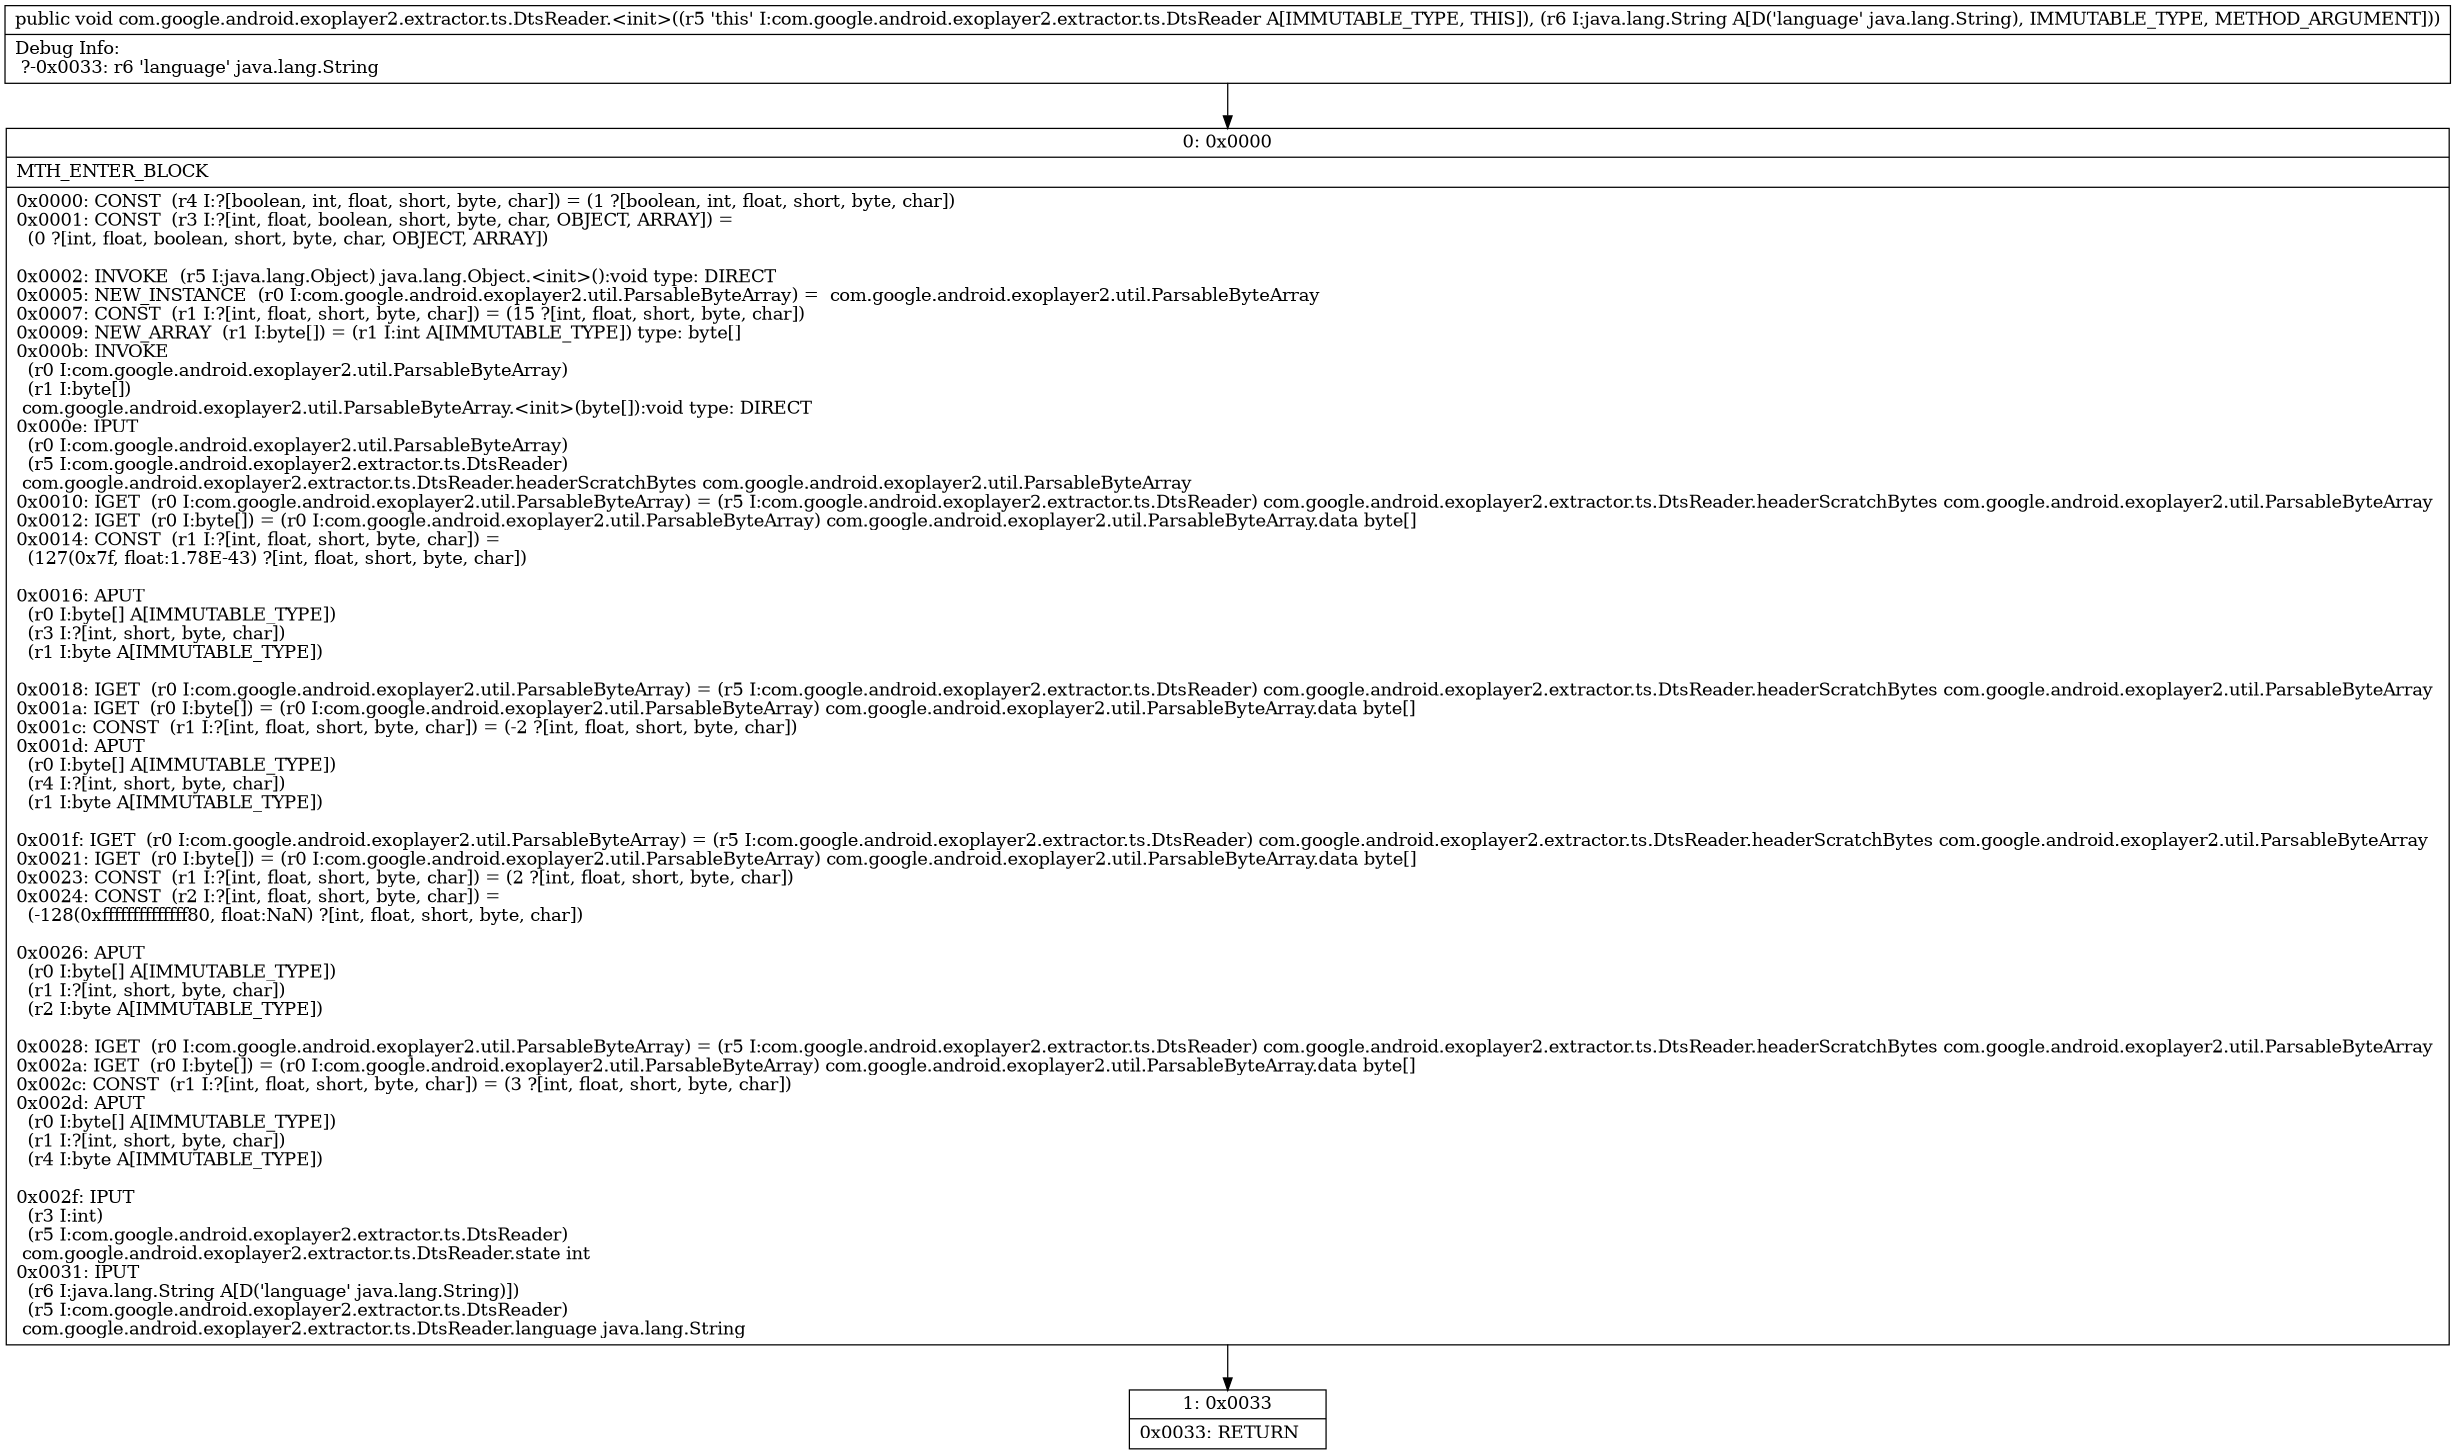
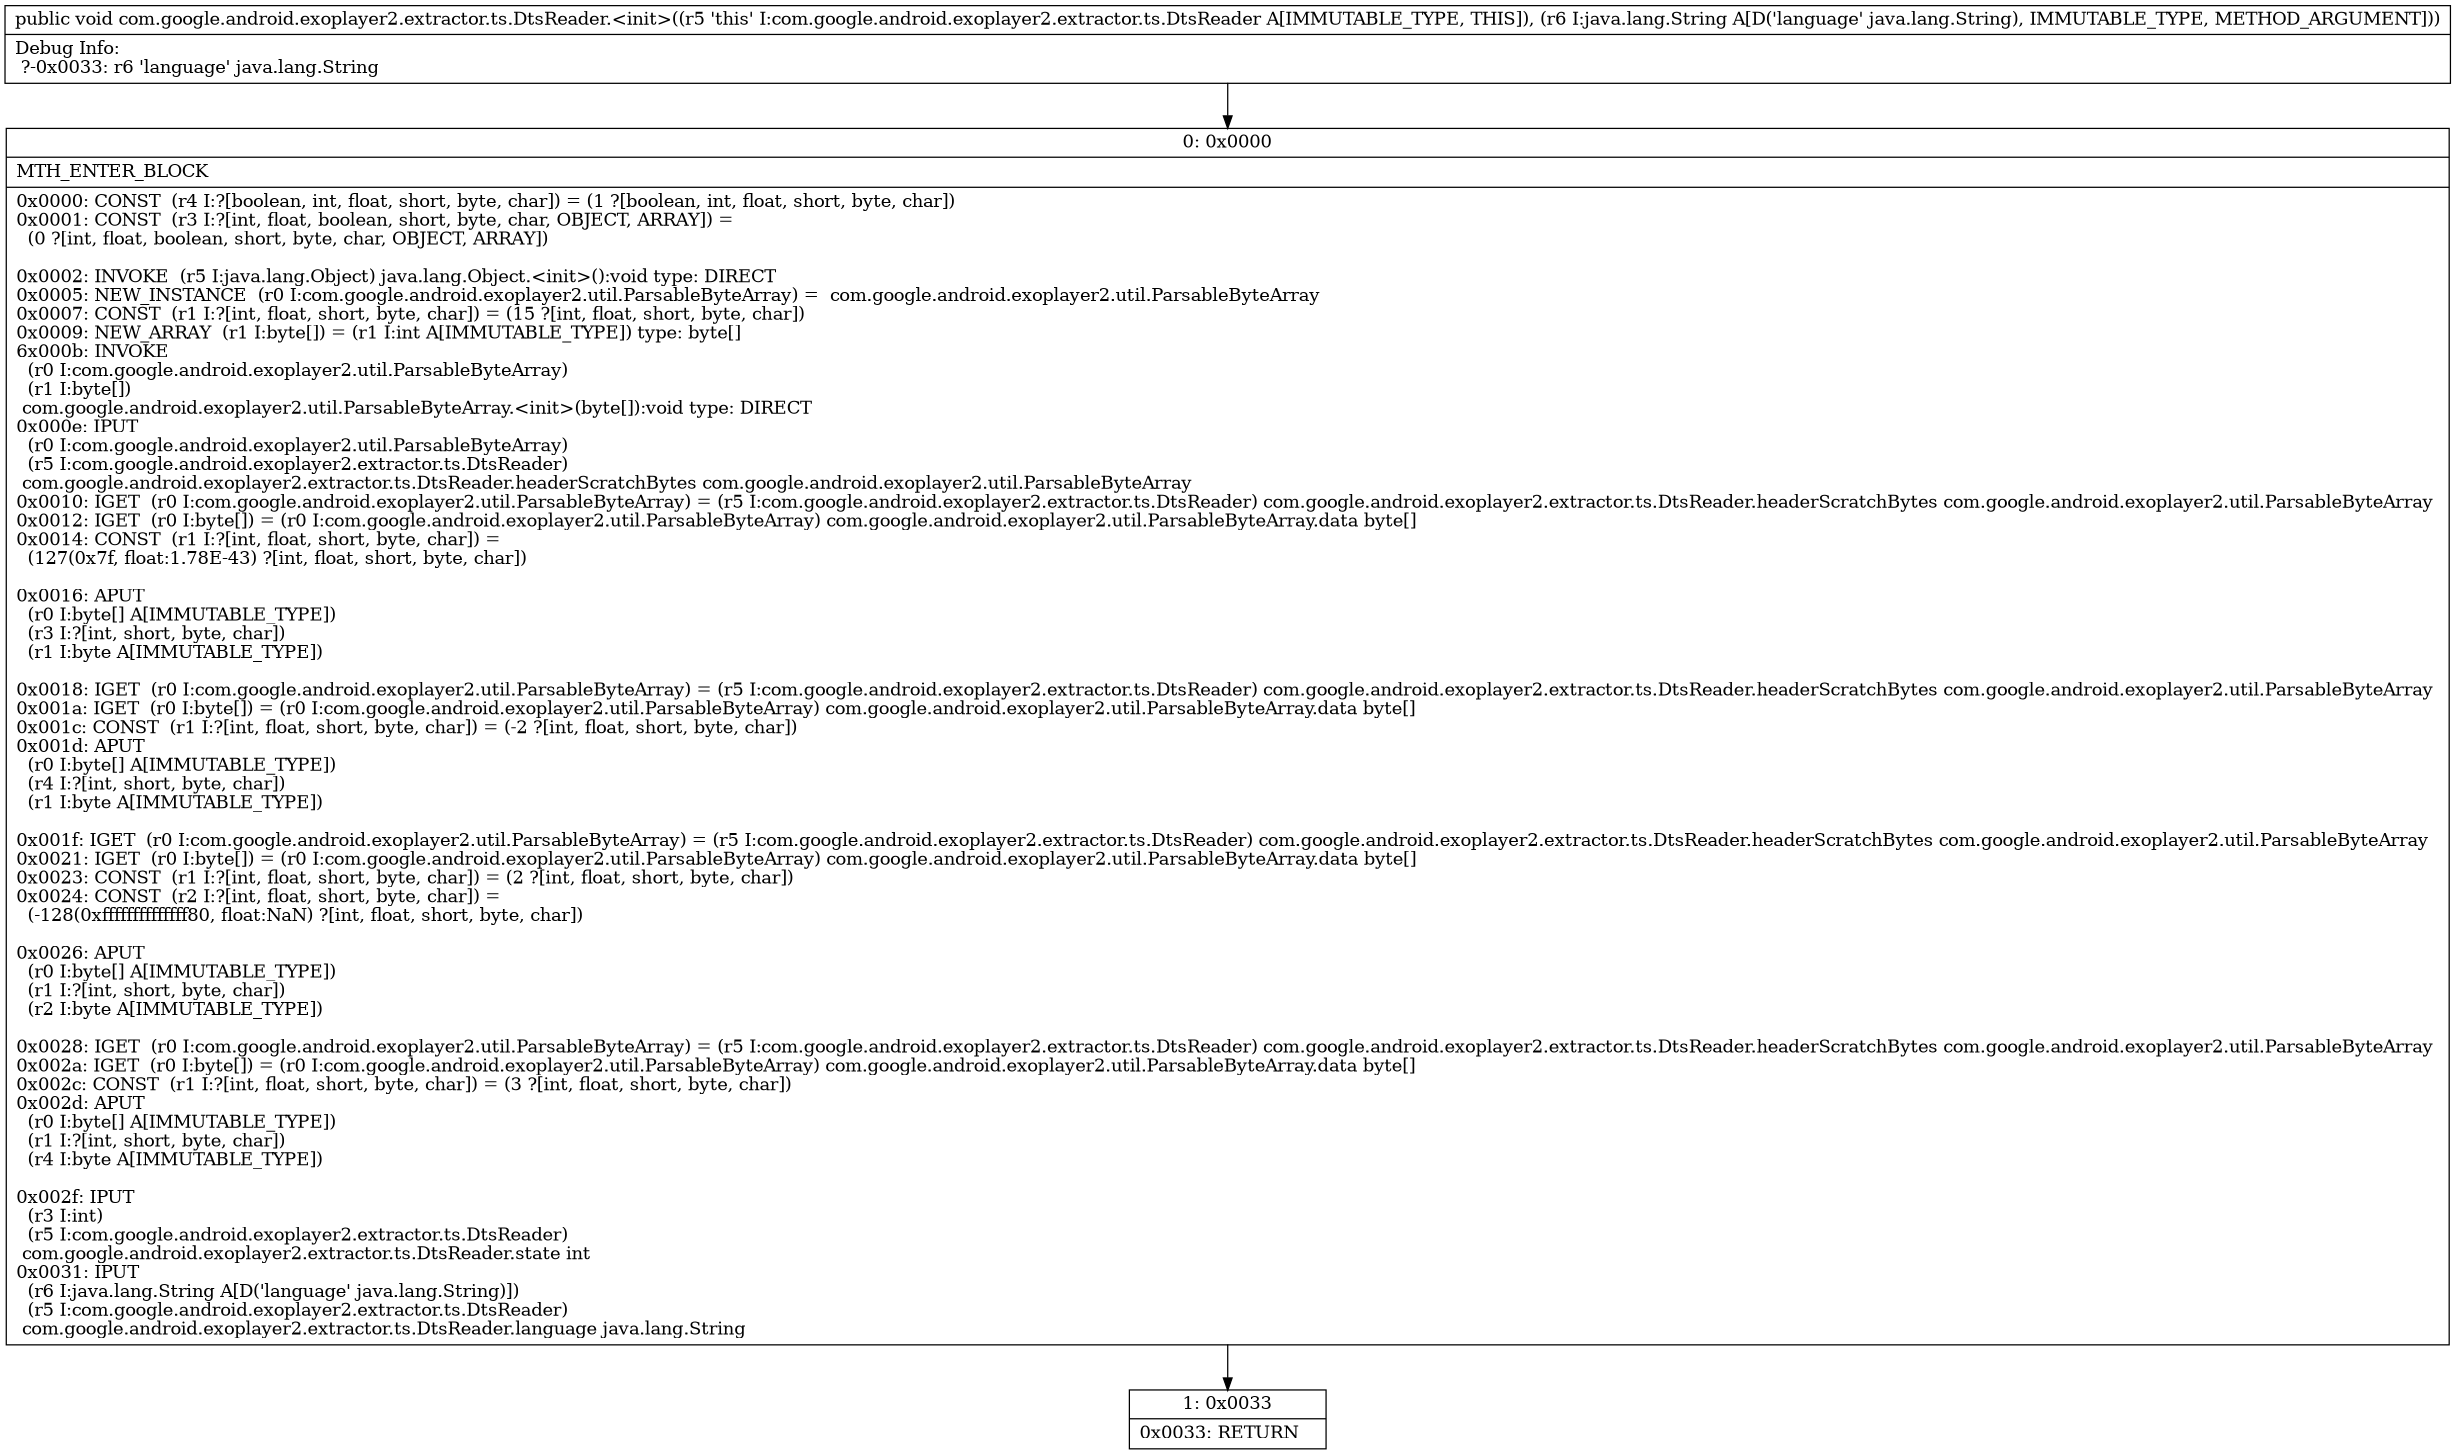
  digraph {
    node [shape=record]
-   n1 [label="{0\:\ 0x0000|MTH_ENTER_BLOCK\l|0x0000: CONST  (r4 I:?[boolean, int, float, short, byte, char]) = (1 ?[boolean, int, float, short, byte, char]) \l0x0001: CONST  (r3 I:?[int, float, boolean, short, byte, char, OBJECT, ARRAY]) = \l  (0 ?[int, float, boolean, short, byte, char, OBJECT, ARRAY])\l \l0x0002: INVOKE  (r5 I:java.lang.Object) java.lang.Object.\<init\>():void type: DIRECT \l0x0005: NEW_INSTANCE  (r0 I:com.google.android.exoplayer2.util.ParsableByteArray) =  com.google.android.exoplayer2.util.ParsableByteArray \l0x0007: CONST  (r1 I:?[int, float, short, byte, char]) = (15 ?[int, float, short, byte, char]) \l0x0009: NEW_ARRAY  (r1 I:byte[]) = (r1 I:int A[IMMUTABLE_TYPE]) type: byte[] \l0x000b: INVOKE  \l  (r0 I:com.google.android.exoplayer2.util.ParsableByteArray)\l  (r1 I:byte[])\l com.google.android.exoplayer2.util.ParsableByteArray.\<init\>(byte[]):void type: DIRECT \l0x000e: IPUT  \l  (r0 I:com.google.android.exoplayer2.util.ParsableByteArray)\l  (r5 I:com.google.android.exoplayer2.extractor.ts.DtsReader)\l com.google.android.exoplayer2.extractor.ts.DtsReader.headerScratchBytes com.google.android.exoplayer2.util.ParsableByteArray \l0x0010: IGET  (r0 I:com.google.android.exoplayer2.util.ParsableByteArray) = (r5 I:com.google.android.exoplayer2.extractor.ts.DtsReader) com.google.android.exoplayer2.extractor.ts.DtsReader.headerScratchBytes com.google.android.exoplayer2.util.ParsableByteArray \l0x0012: IGET  (r0 I:byte[]) = (r0 I:com.google.android.exoplayer2.util.ParsableByteArray) com.google.android.exoplayer2.util.ParsableByteArray.data byte[] \l0x0014: CONST  (r1 I:?[int, float, short, byte, char]) = \l  (127(0x7f, float:1.78E\-43) ?[int, float, short, byte, char])\l \l0x0016: APUT  \l  (r0 I:byte[] A[IMMUTABLE_TYPE])\l  (r3 I:?[int, short, byte, char])\l  (r1 I:byte A[IMMUTABLE_TYPE])\l \l0x0018: IGET  (r0 I:com.google.android.exoplayer2.util.ParsableByteArray) = (r5 I:com.google.android.exoplayer2.extractor.ts.DtsReader) com.google.android.exoplayer2.extractor.ts.DtsReader.headerScratchBytes com.google.android.exoplayer2.util.ParsableByteArray \l0x001a: IGET  (r0 I:byte[]) = (r0 I:com.google.android.exoplayer2.util.ParsableByteArray) com.google.android.exoplayer2.util.ParsableByteArray.data byte[] \l0x001c: CONST  (r1 I:?[int, float, short, byte, char]) = (\-2 ?[int, float, short, byte, char]) \l0x001d: APUT  \l  (r0 I:byte[] A[IMMUTABLE_TYPE])\l  (r4 I:?[int, short, byte, char])\l  (r1 I:byte A[IMMUTABLE_TYPE])\l \l0x001f: IGET  (r0 I:com.google.android.exoplayer2.util.ParsableByteArray) = (r5 I:com.google.android.exoplayer2.extractor.ts.DtsReader) com.google.android.exoplayer2.extractor.ts.DtsReader.headerScratchBytes com.google.android.exoplayer2.util.ParsableByteArray \l0x0021: IGET  (r0 I:byte[]) = (r0 I:com.google.android.exoplayer2.util.ParsableByteArray) com.google.android.exoplayer2.util.ParsableByteArray.data byte[] \l0x0023: CONST  (r1 I:?[int, float, short, byte, char]) = (2 ?[int, float, short, byte, char]) \l0x0024: CONST  (r2 I:?[int, float, short, byte, char]) = \l  (\-128(0xffffffffffffff80, float:NaN) ?[int, float, short, byte, char])\l \l0x0026: APUT  \l  (r0 I:byte[] A[IMMUTABLE_TYPE])\l  (r1 I:?[int, short, byte, char])\l  (r2 I:byte A[IMMUTABLE_TYPE])\l \l0x0028: IGET  (r0 I:com.google.android.exoplayer2.util.ParsableByteArray) = (r5 I:com.google.android.exoplayer2.extractor.ts.DtsReader) com.google.android.exoplayer2.extractor.ts.DtsReader.headerScratchBytes com.google.android.exoplayer2.util.ParsableByteArray \l0x002a: IGET  (r0 I:byte[]) = (r0 I:com.google.android.exoplayer2.util.ParsableByteArray) com.google.android.exoplayer2.util.ParsableByteArray.data byte[] \l0x002c: CONST  (r1 I:?[int, float, short, byte, char]) = (3 ?[int, float, short, byte, char]) \l0x002d: APUT  \l  (r0 I:byte[] A[IMMUTABLE_TYPE])\l  (r1 I:?[int, short, byte, char])\l  (r4 I:byte A[IMMUTABLE_TYPE])\l \l0x002f: IPUT  \l  (r3 I:int)\l  (r5 I:com.google.android.exoplayer2.extractor.ts.DtsReader)\l com.google.android.exoplayer2.extractor.ts.DtsReader.state int \l0x0031: IPUT  \l  (r6 I:java.lang.String A[D('language' java.lang.String)])\l  (r5 I:com.google.android.exoplayer2.extractor.ts.DtsReader)\l com.google.android.exoplayer2.extractor.ts.DtsReader.language java.lang.String \l}"]
+   n1 [label="{0\:\ 0x0000|MTH_ENTER_BLOCK\l|0x0000: CONST  (r4 I:?[boolean, int, float, short, byte, char]) = (1 ?[boolean, int, float, short, byte, char]) \l0x0001: CONST  (r3 I:?[int, float, boolean, short, byte, char, OBJECT, ARRAY]) = \l  (0 ?[int, float, boolean, short, byte, char, OBJECT, ARRAY])\l \l0x0002: INVOKE  (r5 I:java.lang.Object) java.lang.Object.\<init\>():void type: DIRECT \l0x0005: NEW_INSTANCE  (r0 I:com.google.android.exoplayer2.util.ParsableByteArray) =  com.google.android.exoplayer2.util.ParsableByteArray \l0x0007: CONST  (r1 I:?[int, float, short, byte, char]) = (15 ?[int, float, short, byte, char]) \l0x0009: NEW_ARRAY  (r1 I:byte[]) = (r1 I:int A[IMMUTABLE_TYPE]) type: byte[] \l6x000b: INVOKE  \l  (r0 I:com.google.android.exoplayer2.util.ParsableByteArray)\l  (r1 I:byte[])\l com.google.android.exoplayer2.util.ParsableByteArray.\<init\>(byte[]):void type: DIRECT \l0x000e: IPUT  \l  (r0 I:com.google.android.exoplayer2.util.ParsableByteArray)\l  (r5 I:com.google.android.exoplayer2.extractor.ts.DtsReader)\l com.google.android.exoplayer2.extractor.ts.DtsReader.headerScratchBytes com.google.android.exoplayer2.util.ParsableByteArray \l0x0010: IGET  (r0 I:com.google.android.exoplayer2.util.ParsableByteArray) = (r5 I:com.google.android.exoplayer2.extractor.ts.DtsReader) com.google.android.exoplayer2.extractor.ts.DtsReader.headerScratchBytes com.google.android.exoplayer2.util.ParsableByteArray \l0x0012: IGET  (r0 I:byte[]) = (r0 I:com.google.android.exoplayer2.util.ParsableByteArray) com.google.android.exoplayer2.util.ParsableByteArray.data byte[] \l0x0014: CONST  (r1 I:?[int, float, short, byte, char]) = \l  (127(0x7f, float:1.78E\-43) ?[int, float, short, byte, char])\l \l0x0016: APUT  \l  (r0 I:byte[] A[IMMUTABLE_TYPE])\l  (r3 I:?[int, short, byte, char])\l  (r1 I:byte A[IMMUTABLE_TYPE])\l \l0x0018: IGET  (r0 I:com.google.android.exoplayer2.util.ParsableByteArray) = (r5 I:com.google.android.exoplayer2.extractor.ts.DtsReader) com.google.android.exoplayer2.extractor.ts.DtsReader.headerScratchBytes com.google.android.exoplayer2.util.ParsableByteArray \l0x001a: IGET  (r0 I:byte[]) = (r0 I:com.google.android.exoplayer2.util.ParsableByteArray) com.google.android.exoplayer2.util.ParsableByteArray.data byte[] \l0x001c: CONST  (r1 I:?[int, float, short, byte, char]) = (\-2 ?[int, float, short, byte, char]) \l0x001d: APUT  \l  (r0 I:byte[] A[IMMUTABLE_TYPE])\l  (r4 I:?[int, short, byte, char])\l  (r1 I:byte A[IMMUTABLE_TYPE])\l \l0x001f: IGET  (r0 I:com.google.android.exoplayer2.util.ParsableByteArray) = (r5 I:com.google.android.exoplayer2.extractor.ts.DtsReader) com.google.android.exoplayer2.extractor.ts.DtsReader.headerScratchBytes com.google.android.exoplayer2.util.ParsableByteArray \l0x0021: IGET  (r0 I:byte[]) = (r0 I:com.google.android.exoplayer2.util.ParsableByteArray) com.google.android.exoplayer2.util.ParsableByteArray.data byte[] \l0x0023: CONST  (r1 I:?[int, float, short, byte, char]) = (2 ?[int, float, short, byte, char]) \l0x0024: CONST  (r2 I:?[int, float, short, byte, char]) = \l  (\-128(0xffffffffffffff80, float:NaN) ?[int, float, short, byte, char])\l \l0x0026: APUT  \l  (r0 I:byte[] A[IMMUTABLE_TYPE])\l  (r1 I:?[int, short, byte, char])\l  (r2 I:byte A[IMMUTABLE_TYPE])\l \l0x0028: IGET  (r0 I:com.google.android.exoplayer2.util.ParsableByteArray) = (r5 I:com.google.android.exoplayer2.extractor.ts.DtsReader) com.google.android.exoplayer2.extractor.ts.DtsReader.headerScratchBytes com.google.android.exoplayer2.util.ParsableByteArray \l0x002a: IGET  (r0 I:byte[]) = (r0 I:com.google.android.exoplayer2.util.ParsableByteArray) com.google.android.exoplayer2.util.ParsableByteArray.data byte[] \l0x002c: CONST  (r1 I:?[int, float, short, byte, char]) = (3 ?[int, float, short, byte, char]) \l0x002d: APUT  \l  (r0 I:byte[] A[IMMUTABLE_TYPE])\l  (r1 I:?[int, short, byte, char])\l  (r4 I:byte A[IMMUTABLE_TYPE])\l \l0x002f: IPUT  \l  (r3 I:int)\l  (r5 I:com.google.android.exoplayer2.extractor.ts.DtsReader)\l com.google.android.exoplayer2.extractor.ts.DtsReader.state int \l0x0031: IPUT  \l  (r6 I:java.lang.String A[D('language' java.lang.String)])\l  (r5 I:com.google.android.exoplayer2.extractor.ts.DtsReader)\l com.google.android.exoplayer2.extractor.ts.DtsReader.language java.lang.String \l}"]
    n2 [label="{1\:\ 0x0033|0x0033: RETURN   \l}"]
    n3 [label="{public void com.google.android.exoplayer2.extractor.ts.DtsReader.\<init\>((r5 'this' I:com.google.android.exoplayer2.extractor.ts.DtsReader A[IMMUTABLE_TYPE, THIS]), (r6 I:java.lang.String A[D('language' java.lang.String), IMMUTABLE_TYPE, METHOD_ARGUMENT]))  | Debug Info:\l  ?\-0x0033: r6 'language' java.lang.String\l}"]
    n1 -> n2
    n3 -> n1
  }
